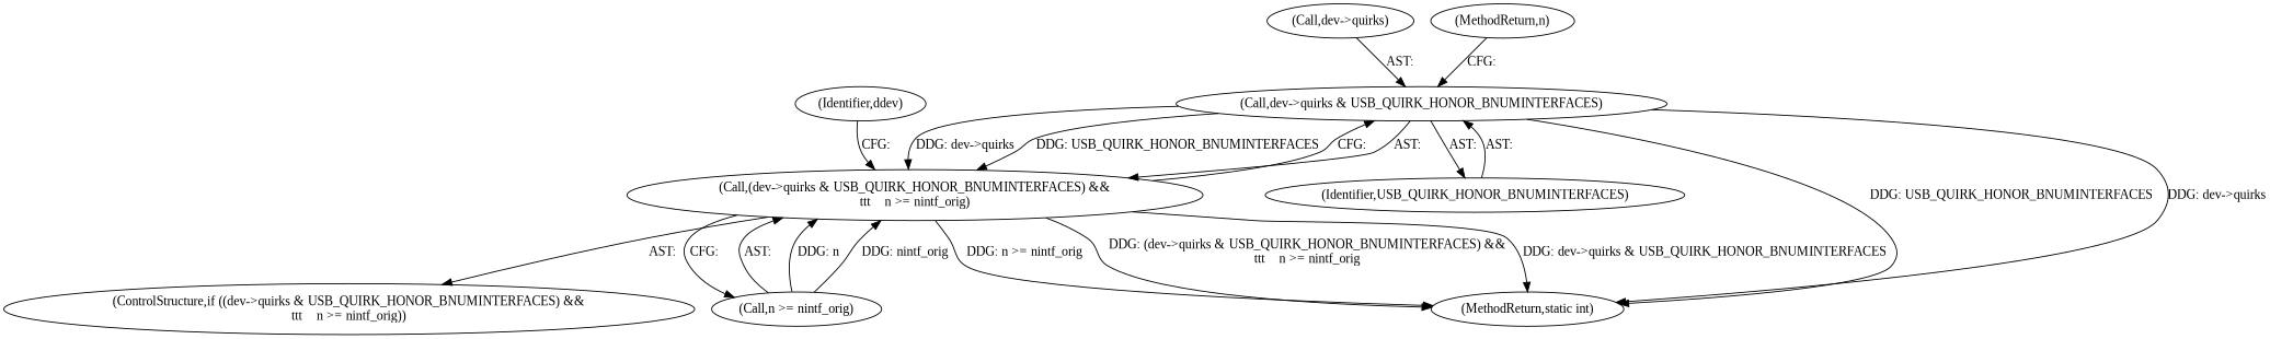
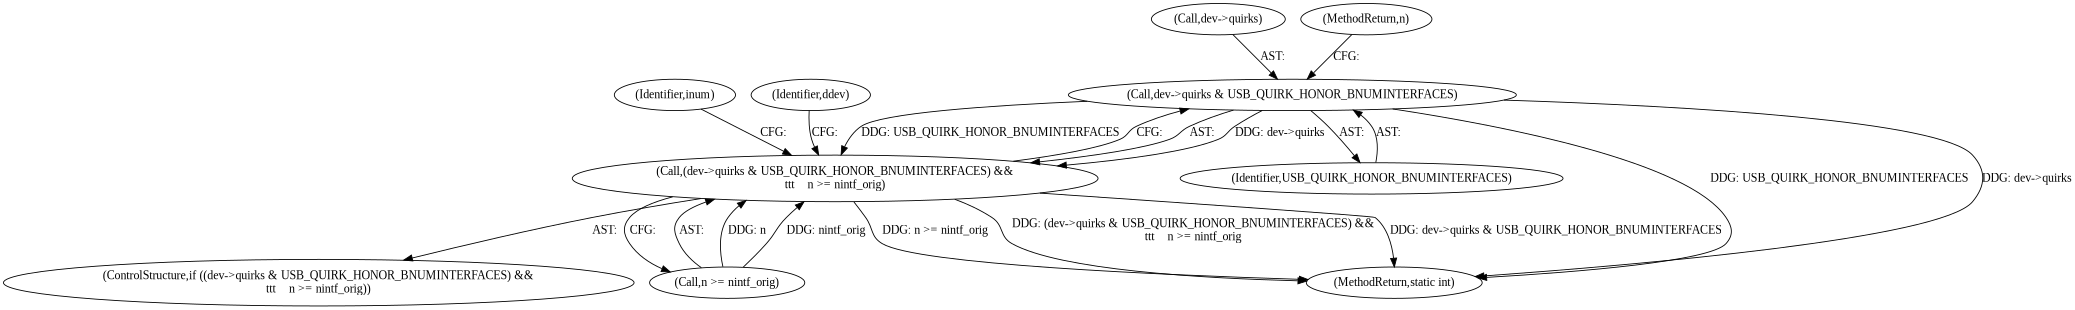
  digraph {
    fontname="Liberation Serif"
    node [fontname="Liberation Serif"]
    edge [fontname="Liberation Serif"]
    n1 [label="(Call,dev->quirks & USB_QUIRK_HONOR_BNUMINTERFACES)"]
    n2 [label="(Call,(dev->quirks & USB_QUIRK_HONOR_BNUMINTERFACES) &&\n\t\t\t    n >= nintf_orig)"]
    n3 [label="(Identifier,USB_QUIRK_HONOR_BNUMINTERFACES)"]
    n4 [label="(MethodReturn,static int)"]
    n5 [label="(ControlStructure,if ((dev->quirks & USB_QUIRK_HONOR_BNUMINTERFACES) &&\n\t\t\t    n >= nintf_orig))"]
    n6 [label="(Call,n >= nintf_orig)"]
    n7 [label="(Call,dev->quirks)"]
+   n8 [label="(Identifier,inum)"]
    n9 [label="(Identifier,ddev)"]
    n10 [label="(MethodReturn,n)"]
    n1 -> n2 [label="AST: "]
    n1 -> n2 [label="DDG: dev->quirks"]
    n1 -> n2 [label="DDG: USB_QUIRK_HONOR_BNUMINTERFACES"]
    n1 -> n3 [label="AST: "]
    n1 -> n4 [label="DDG: USB_QUIRK_HONOR_BNUMINTERFACES"]
    n1 -> n4 [label="DDG: dev->quirks"]
    n2 -> n1 [label="CFG: "]
    n2 -> n4 [label="DDG: (dev->quirks & USB_QUIRK_HONOR_BNUMINTERFACES) &&\n\t\t\t    n >= nintf_orig"]
    n2 -> n4 [label="DDG: dev->quirks & USB_QUIRK_HONOR_BNUMINTERFACES"]
    n2 -> n4 [label="DDG: n >= nintf_orig"]
    n2 -> n5 [label="AST: "]
    n2 -> n6 [label="CFG: "]
    n3 -> n1 [label="AST: "]
    n6 -> n2 [label="AST: "]
    n6 -> n2 [label="DDG: n"]
    n6 -> n2 [label="DDG: nintf_orig"]
    n7 -> n1 [label="AST: "]
+   n8 -> n2 [label="CFG: "]
    n9 -> n2 [label="CFG: "]
    n10 -> n1 [label="CFG: "]
  }
